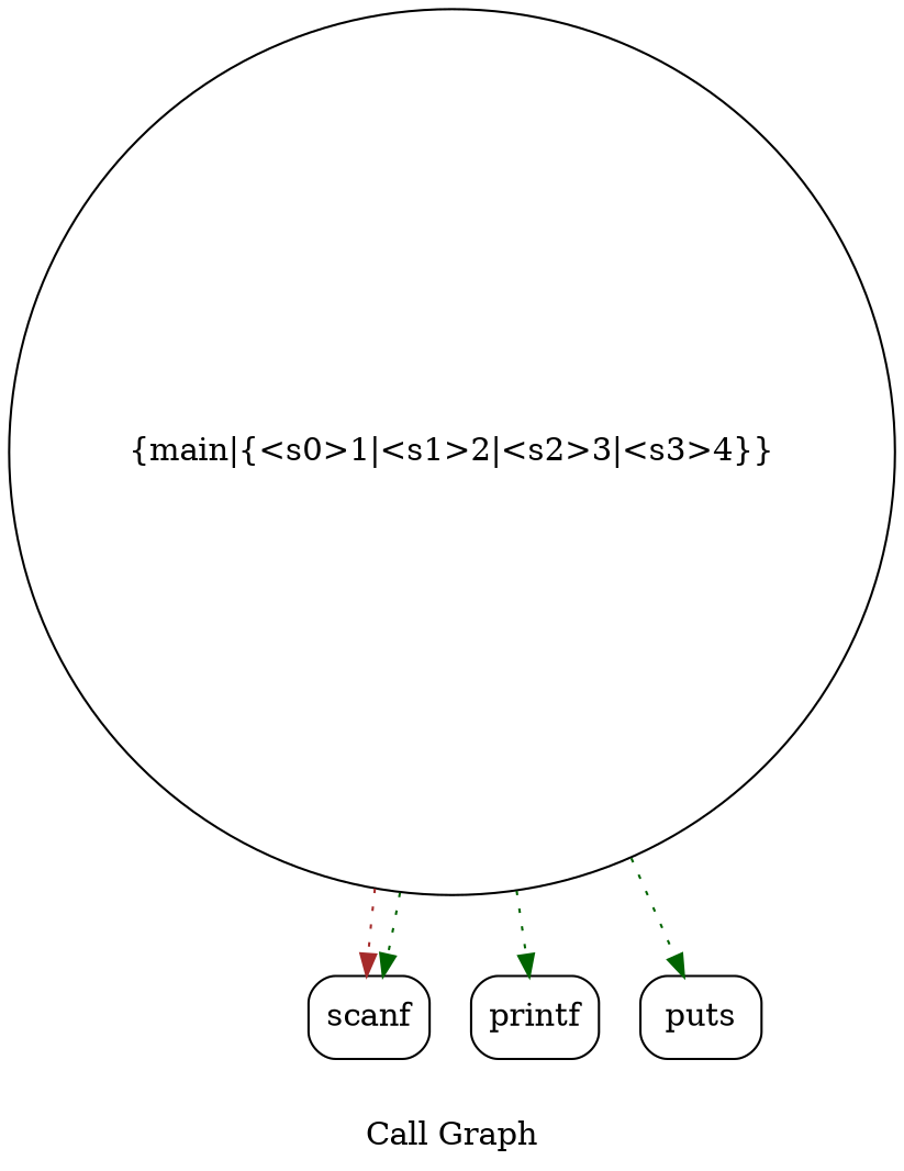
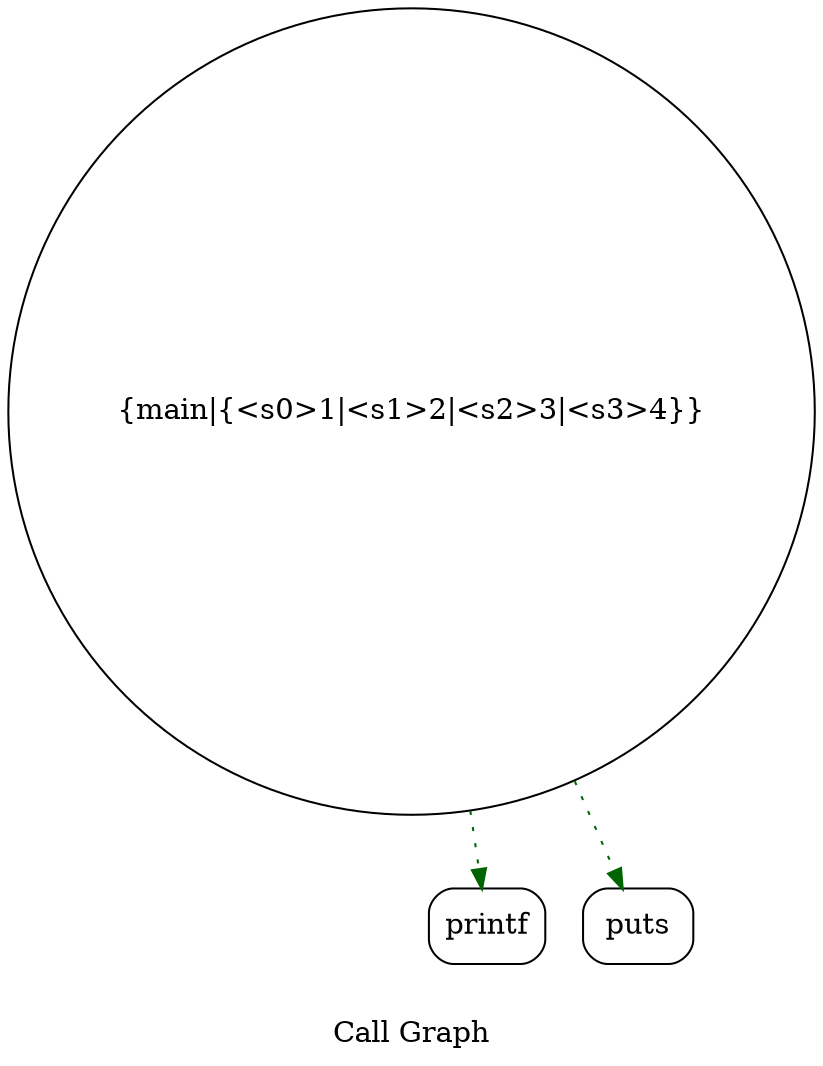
  digraph {
    label="Call Graph"
    node [shape=Mrecord]
    edge [color=darkgreen style=dotted]
    n1 [label="{main|{<s0>1|<s1>2|<s2>3|<s3>4}}" shape=circle]
-   n2 [label="{scanf}"]
    n3 [label="{printf}"]
    n4 [label="{puts}"]
-   n1 -> n2 [color=brown tailport=s0]
-   n1 -> n2 [tailport=s1]
    n1 -> n3 [tailport=s2]
    n1 -> n4 [tailport=s3]
  }
